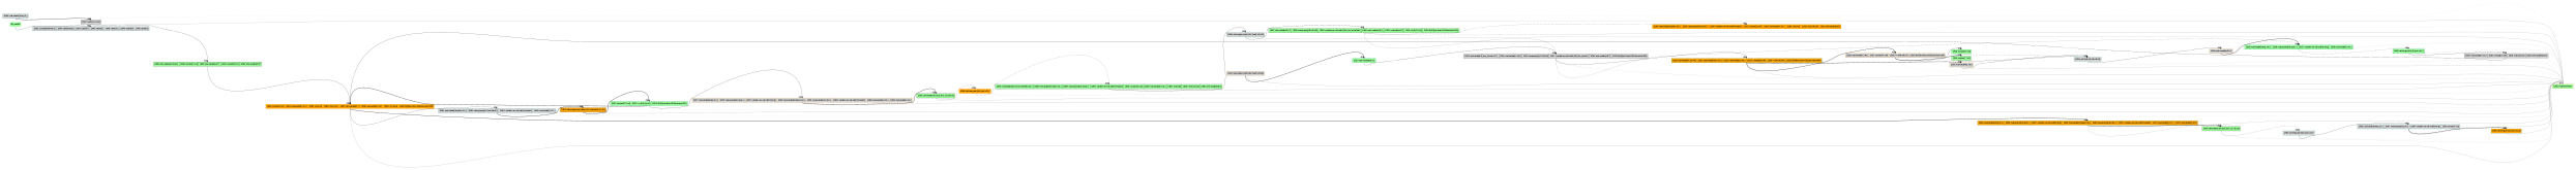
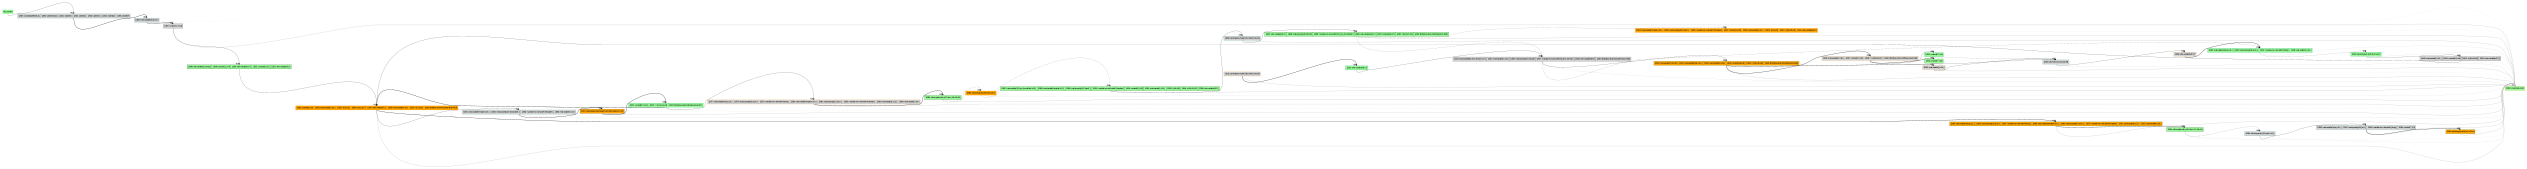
  digraph {
    fontname="Liberation Sans"
    rankdir=LR
    node [color=teal fillcolor=lightgrey fontname="Liberation Sans" shape=record style=filled]
    edge [fontname="Liberation Sans" headport=n style=bold tailport=s]
    n1 [fillcolor=palegreen label=BB_read404 shape=none]
    n2 [label="{12839: constant[undefined,v1]|12840: vardecl['string']|12841: vardecl['i']|12842: vardecl['j']|12843: vardecl['c']|12844: vardecl['p']|12845: vardecl['f']}"]
    n3 [label="{12846: read-variable['Array',v3,-]}"]
    n4 [color=black label="{12847: construct [-,v3,v2]}"]
    n5 [color=darkorange fillcolor=palegreen label="{12952: exceptional-return}"]
    n6 [color=black fillcolor=palegreen label="{12848: write-variable[v2,'string']*|12849: constant[-1.0,v4]|12850: write-variable[v4,'i']*|12851: constant[0.0,v5]|12852: write-variable[v5,'j']*}"]
    n7 [color=darkorange fillcolor=orange label="{12853: constant[1.0,v9]|12854: read-variable['i',v10,-]|12855: +[v10,v11]|12856: +[v11,v9,v7]|12857: write-variable[v7,'i']|12858: read-variable['n',v8,-]|12859: \<[v7,v8,v6]|12860: if[v6](true-block:4318,false-block:4319)}"]
    n8 [label="{12861: read-variable['template',v16,-]|12862: read-property[v16,'charCodeAt',-]|12863: \<variable-non-null-undef\>['template']|12864: read-variable['i',v17,-]}"]
    n9 [fillcolor=orange label="{12865: read-variable['string',v13,-]|12866: read-property[v13,'push',-]|12867: \<variable-non-null-undef\>['string']|12868: read-variable['template',v16,-]|12869: read-property[v16,'slice',-]|12870: \<variable-non-null-undef\>['template']|12871: read-variable['j',v17,-]|12872: read-variable['i',v18,-]}"]
    n10 [color=black fillcolor=orange label="{12873: call-template.charCodeAt [v16,'charCodeAt',v17,v13]}"]
    n11 [color=black fillcolor=palegreen label="{12944: call-template.slice [v16,'slice',v17,v18,v14]}"]
    n12 [fillcolor=palegreen label="{12874: constant[37.0,v14]|12875: ===[v13,v14,v12]|12876: if[v12](true-block:4322,false-block:4317)}"]
    n13 [label="{12945: call-string.push [v13,'push',v14,-]*}"]
    n14 [color=darkorange label="{12877: read-variable['string',v19,-]|12878: read-property[v19,'push',-]|12879: \<variable-non-null-undef\>['string']|12880: read-variable['template',v22,-]|12881: read-property[v22,'slice',-]|12882: \<variable-non-null-undef\>['template']|12883: read-variable['j',v23,-]|12884: read-variable['i',v24,-]}"]
    n15 [label="{12946: read-variable['string',v20,-]|12947: read-property[v20,'join',-]|12948: \<variable-non-null-undef\>['string']|12949: constant[\"\",v21]}"]
    n16 [color=black fillcolor=palegreen label="{12885: call-template.slice [v22,'slice',v23,v24,v20]}"]
    n17 [color=darkorange fillcolor=orange label="{12886: call-string.push [v19,'push',v20,-]*}"]
    n18 [color=black fillcolor=palegreen label="{12887: read-variable['d3_time_formatPads',v28,-]|12888: read-variable['template',v31,-]|12889: read-property[v31,'charAt',-]|12890: \<variable-non-null-undef\>['template']|12891: constant[1.0,v33]|12892: read-variable['i',v34,-]|12893: +[v34,v35]|12894: +[v35,v33,v32]|12895: write-variable[v32,'i']}"]
    n19 [label="{12896: call-template.charAt [v31,'charAt',v32,v29]}"]
    n20 [color=black fillcolor=palegreen label="{12897: write-variable[v29,'c']|12898: read-property[v28,v29,v26]|12899: \<variable-non-null-undef\>['d3_time_formatPads']|12900: write-variable[v26,'p']|12901: constant[null,v27]|12902: !=[v26,v27,v25]|12903: if[v25](true-block:4328,false-block:4331)}"]
    n21 [color=darkorange fillcolor=orange label="{12904: read-variable['template',v38,-]|12905: read-property[v38,'charAt',-]|12906: \<variable-non-null-undef\>['template']|12907: constant[1.0,v40]|12908: read-variable['i',v41,-]|12909: +[v41,v42]|12910: +[v42,v40,v39]|12911: write-variable[v39,'i']}"]
    n22 [color=black label="{12914: read-variable['d3_time_formats',v37,-]|12915: read-variable['c',v38,-]|12916: read-property[v37,v38,v36]|12917: \<variable-non-null-undef\>['d3_time_formats']|12918: write-variable[v36,'f']|12919: if[v36](true-block:4332,false-block:4339)}"]
    n23 [fillcolor=orange label="{12920: read-variable['f',v41,v40]|12921: read-variable['date',v42,-]|12922: read-variable['p',v45,-]|12923: constant[null,v46]|12924: ==[v45,v46,v44]|12925: if[v44](true-block:4333,false-block:4334)}"]
    n24 [fillcolor=palegreen label="{12935: read-variable['string',v40,-]|12936: read-property[v40,'push',-]|12937: \<variable-non-null-undef\>['string']|12938: read-variable['c',v41,-]}"]
    n25 [color=darkorange label="{12912: call-template.charAt [v38,'charAt',v39,v36]}"]
    n26 [fillcolor=palegreen label="{12913: write-variable[v36,'c']*}"]
    n27 [color=darkorange label="{12926: read-variable['c',v48,-]|12927: constant[\"e\",v49]|12928: ===[v48,v49,v47]|12929: if[v47](true-block:4335,false-block:4336)}"]
    n28 [color=darkorange label="{12930: read-variable['p',v43,-]}"]
    n29 [fillcolor=palegreen label="{12939: call-string.push [v40,'push',v41,-]*}"]
    n30 [color=black fillcolor=palegreen label="{12931: constant[\" \",v43]}"]
    n31 [fillcolor=palegreen label="{12932: constant[\"0\",v43]}"]
    n32 [label="{12933: call-f [v40,v41,v42,v43,v39]}"]
    n33 [color=black label="{12940: read-variable['i',v43,-]|12941: constant[1.0,v44]|12942: +[v43,v44,v42]|12943: write-variable[v42,'j']*}"]
    n34 [color=darkorange label="{12934: write-variable[v39,'c']*}"]
    n35 [fillcolor=orange label="{12950: call-string.join [v20,'join',v21,v1]}"]
    n1 -> n2 [headlabel="    4313" style=solid]
+   n2 -> n3 [headlabel="      4314"]
    n3 -> n4 [headlabel="      4315"]
    n3 -> n5 [color=gray headlabel="      4347" style=dashed]
    n4 -> n5 [color=gray]
    n4 -> n6 [headlabel="      4316" style=solid]
    n6 -> n7 [headlabel="      4317" style=solid]
    n7 -> n5 [color=gray]
    n7 -> n8 [headlabel="      4318" style=solid]
    n7 -> n9 [headlabel="      4319"]
    n8 -> n5 [color=gray style=solid]
    n8 -> n10 [headlabel="      4320"]
    n9 -> n5 [color=gray]
    n9 -> n11 [headlabel="      4342"]
    n10 -> n5 [color=gray]
    n10 -> n12 [headlabel="      4321"]
    n11 -> n5 [color=gray style=solid]
    n11 -> n13 [headlabel="      4343" style=dashed]
    n12 -> n5 [color=gray style=dashed]
    n12 -> n7
    n12 -> n14 [headlabel="      4322" style=solid]
    n13 -> n5 [color=gray style=dashed]
    n13 -> n15 [headlabel="      4344" style=solid]
    n14 -> n5 [color=gray]
    n14 -> n16 [headlabel="      4323"]
    n15 -> n5 [color=gray]
    n15 -> n35 [headlabel="      4345"]
    n16 -> n5 [color=gray]
    n16 -> n17 [headlabel="      4324" style=dashed]
    n17 -> n5 [color=gray style=solid]
    n17 -> n18 [headlabel="      4325" style=dashed]
    n18 -> n5 [color=gray]
    n18 -> n19 [headlabel="      4326" style=solid]
    n19 -> n5 [color=gray]
    n19 -> n20 [headlabel="      4327" style=solid]
    n20 -> n5 [color=gray]
    n20 -> n21 [headlabel="      4328" style=dashed]
    n20 -> n22 [headlabel="      4331" style=dashed]
    n21 -> n5 [color=gray style=dashed]
    n22 -> n5 [color=gray style=solid]
    n22 -> n23 [headlabel="      4332" style=solid]
    n22 -> n24 [headlabel="      4339" style=dashed]
    n23 -> n5 [color=gray]
    n23 -> n27 [headlabel="      4333"]
    n23 -> n28 [headlabel="      4334"]
    n24 -> n5 [color=gray style=solid]
    n24 -> n29 [headlabel="      4340" style=dashed]
    n25 -> n5 [color=gray]
    n25 -> n26 [headlabel="      4330"]
    n26 -> n22 [style=solid]
    n27 -> n5 [color=gray style=dashed]
    n27 -> n30 [headlabel="      4335"]
    n27 -> n31 [headlabel="      4336" style=solid]
    n28 -> n5 [color=gray]
    n28 -> n32 [headlabel="      4337" style=solid]
    n29 -> n5 [color=gray style=solid]
    n29 -> n33 [headlabel="      4341" style=solid]
    n30 -> n32 [style=solid]
    n31 -> n32 [style=dashed]
    n32 -> n5 [color=gray style=solid]
    n32 -> n34 [headlabel="      4338" style=solid]
    n33 -> n5 [color=gray style=dashed]
    n33 -> n7 [style=solid]
    n34 -> n24
    n35 -> n5 [color=gray]
  }
